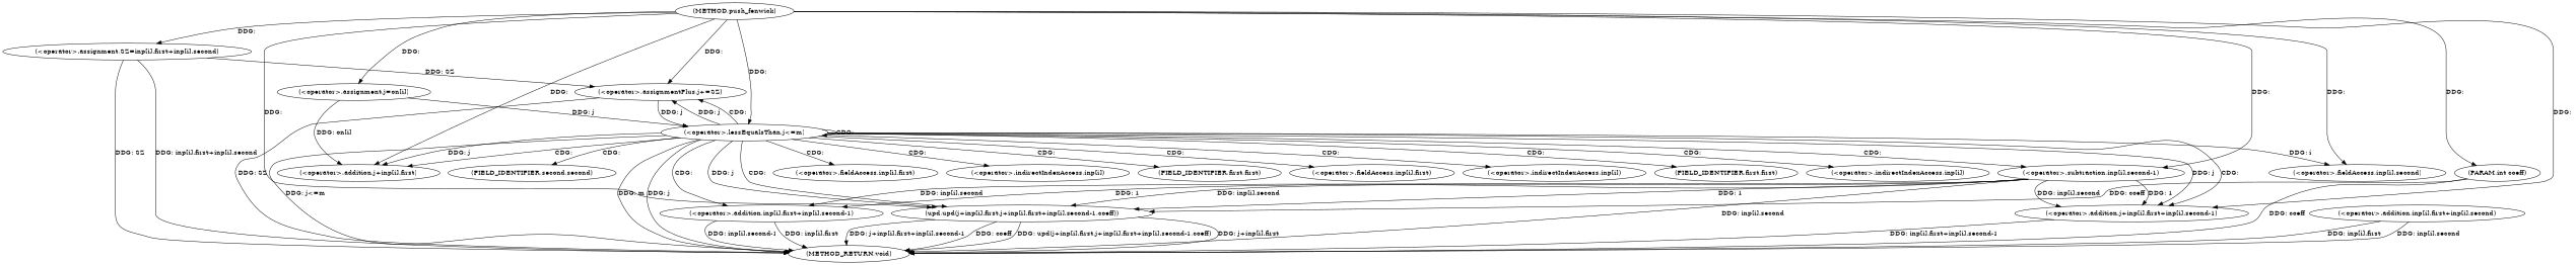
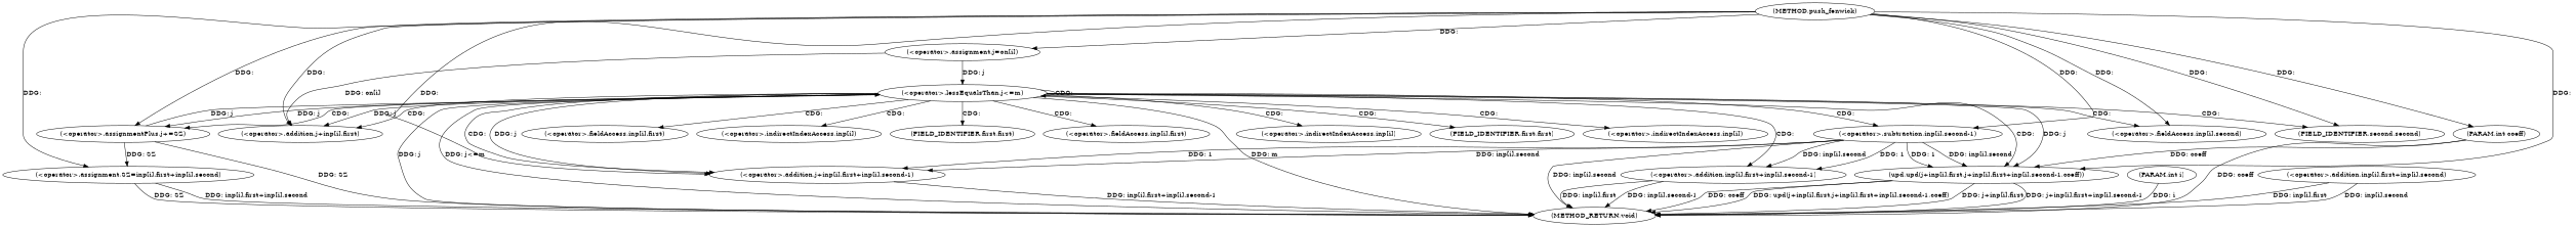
  digraph {
    n1 [label="(METHOD,push_fenwick)"]
    n2 [label="(PARAM,int coeff)"]
    n3 [label="(<operator>.assignment,SZ=inp[i].first+inp[i].second)"]
    n4 [label="(<operator>.assignment,j=on[i])"]
    n5 [label="(<operator>.lessEqualsThan,j<=m)"]
    n6 [label="(<operator>.assignmentPlus,j+=SZ)"]
    n7 [label="(upd,upd(j+inp[i].first,j+inp[i].first+inp[i].second-1,coeff))"]
    n8 [label="(<operator>.addition,j+inp[i].first)"]
    n9 [label="(<operator>.addition,j+inp[i].first+inp[i].second-1)"]
    n10 [label="(<operator>.subtraction,inp[i].second-1)"]
    n11 [label="(<operator>.fieldAccess,inp[i].second)"]
+   n12 [label="(PARAM,int i)"]
    n13 [label="(METHOD_RETURN,void)"]
    n14 [label="(<operator>.addition,inp[i].first+inp[i].second-1)"]
    n15 [label="(<operator>.fieldAccess,inp[i].first)"]
    n16 [label="(<operator>.indirectIndexAccess,inp[i])"]
    n17 [label="(FIELD_IDENTIFIER,first,first)"]
    n18 [label="(<operator>.fieldAccess,inp[i].first)"]
    n19 [label="(<operator>.indirectIndexAccess,inp[i])"]
    n20 [label="(FIELD_IDENTIFIER,first,first)"]
    n21 [label="(<operator>.indirectIndexAccess,inp[i])"]
    n22 [label="(FIELD_IDENTIFIER,second,second)"]
    n23 [label="(<operator>.addition,inp[i].first+inp[i].second)"]
    n1 -> n2 [label="DDG: "]
    n1 -> n3 [label="DDG: "]
    n1 -> n4 [label="DDG: "]
-   n1 -> n5 [label="DDG: "]
+   n1 -> n22 [label="DDG: "]
    n1 -> n6 [label="DDG: "]
    n1 -> n7 [label="DDG: "]
    n1 -> n8 [label="DDG: "]
    n1 -> n9 [label="DDG: "]
    n1 -> n10 [label="DDG: "]
    n1 -> n11 [label="DDG: "]
    n2 -> n7 [label="DDG: coeff"]
    n2 -> n13 [label="DDG: coeff"]
-   n3 -> n6 [label="DDG: SZ"]
+   n6 -> n3 [label="DDG: SZ"]
    n3 -> n13 [label="DDG: SZ"]
    n3 -> n13 [label="DDG: inp[i].first+inp[i].second"]
    n4 -> n5 [label="DDG: j"]
    n4 -> n8 [label="DDG: on[i]"]
    n5 -> n5 [label="CDG: "]
    n5 -> n6 [label="DDG: j"]
    n5 -> n6 [label="CDG: "]
    n5 -> n7 [label="DDG: j"]
    n5 -> n7 [label="CDG: "]
    n5 -> n8 [label="DDG: j"]
    n5 -> n8 [label="CDG: "]
    n5 -> n9 [label="DDG: j"]
    n5 -> n9 [label="CDG: "]
    n5 -> n10 [label="CDG: "]
-   n5 -> n11 [label="DDG: i"]
+   n5 -> n11 [label="CDG: "]
    n5 -> n13 [label="DDG: j"]
    n5 -> n13 [label="DDG: j<=m"]
    n5 -> n13 [label="DDG: m"]
    n5 -> n14 [label="CDG: "]
    n5 -> n15 [label="CDG: "]
    n5 -> n16 [label="CDG: "]
    n5 -> n17 [label="CDG: "]
    n5 -> n18 [label="CDG: "]
    n5 -> n19 [label="CDG: "]
    n5 -> n20 [label="CDG: "]
    n5 -> n21 [label="CDG: "]
    n5 -> n22 [label="CDG: "]
    n6 -> n5 [label="DDG: j"]
    n6 -> n13 [label="DDG: SZ"]
    n7 -> n13 [label="DDG: j+inp[i].first"]
    n7 -> n13 [label="DDG: j+inp[i].first+inp[i].second-1"]
    n7 -> n13 [label="DDG: coeff"]
    n7 -> n13 [label="DDG: upd(j+inp[i].first,j+inp[i].first+inp[i].second-1,coeff)"]
    n9 -> n13 [label="DDG: inp[i].first+inp[i].second-1"]
    n10 -> n7 [label="DDG: inp[i].second"]
    n10 -> n7 [label="DDG: 1"]
    n10 -> n9 [label="DDG: inp[i].second"]
    n10 -> n9 [label="DDG: 1"]
    n10 -> n13 [label="DDG: inp[i].second"]
    n10 -> n14 [label="DDG: inp[i].second"]
    n10 -> n14 [label="DDG: 1"]
+   n12 -> n13 [label="DDG: i"]
    n14 -> n13 [label="DDG: inp[i].first"]
    n14 -> n13 [label="DDG: inp[i].second-1"]
    n23 -> n13 [label="DDG: inp[i].first"]
    n23 -> n13 [label="DDG: inp[i].second"]
  }
